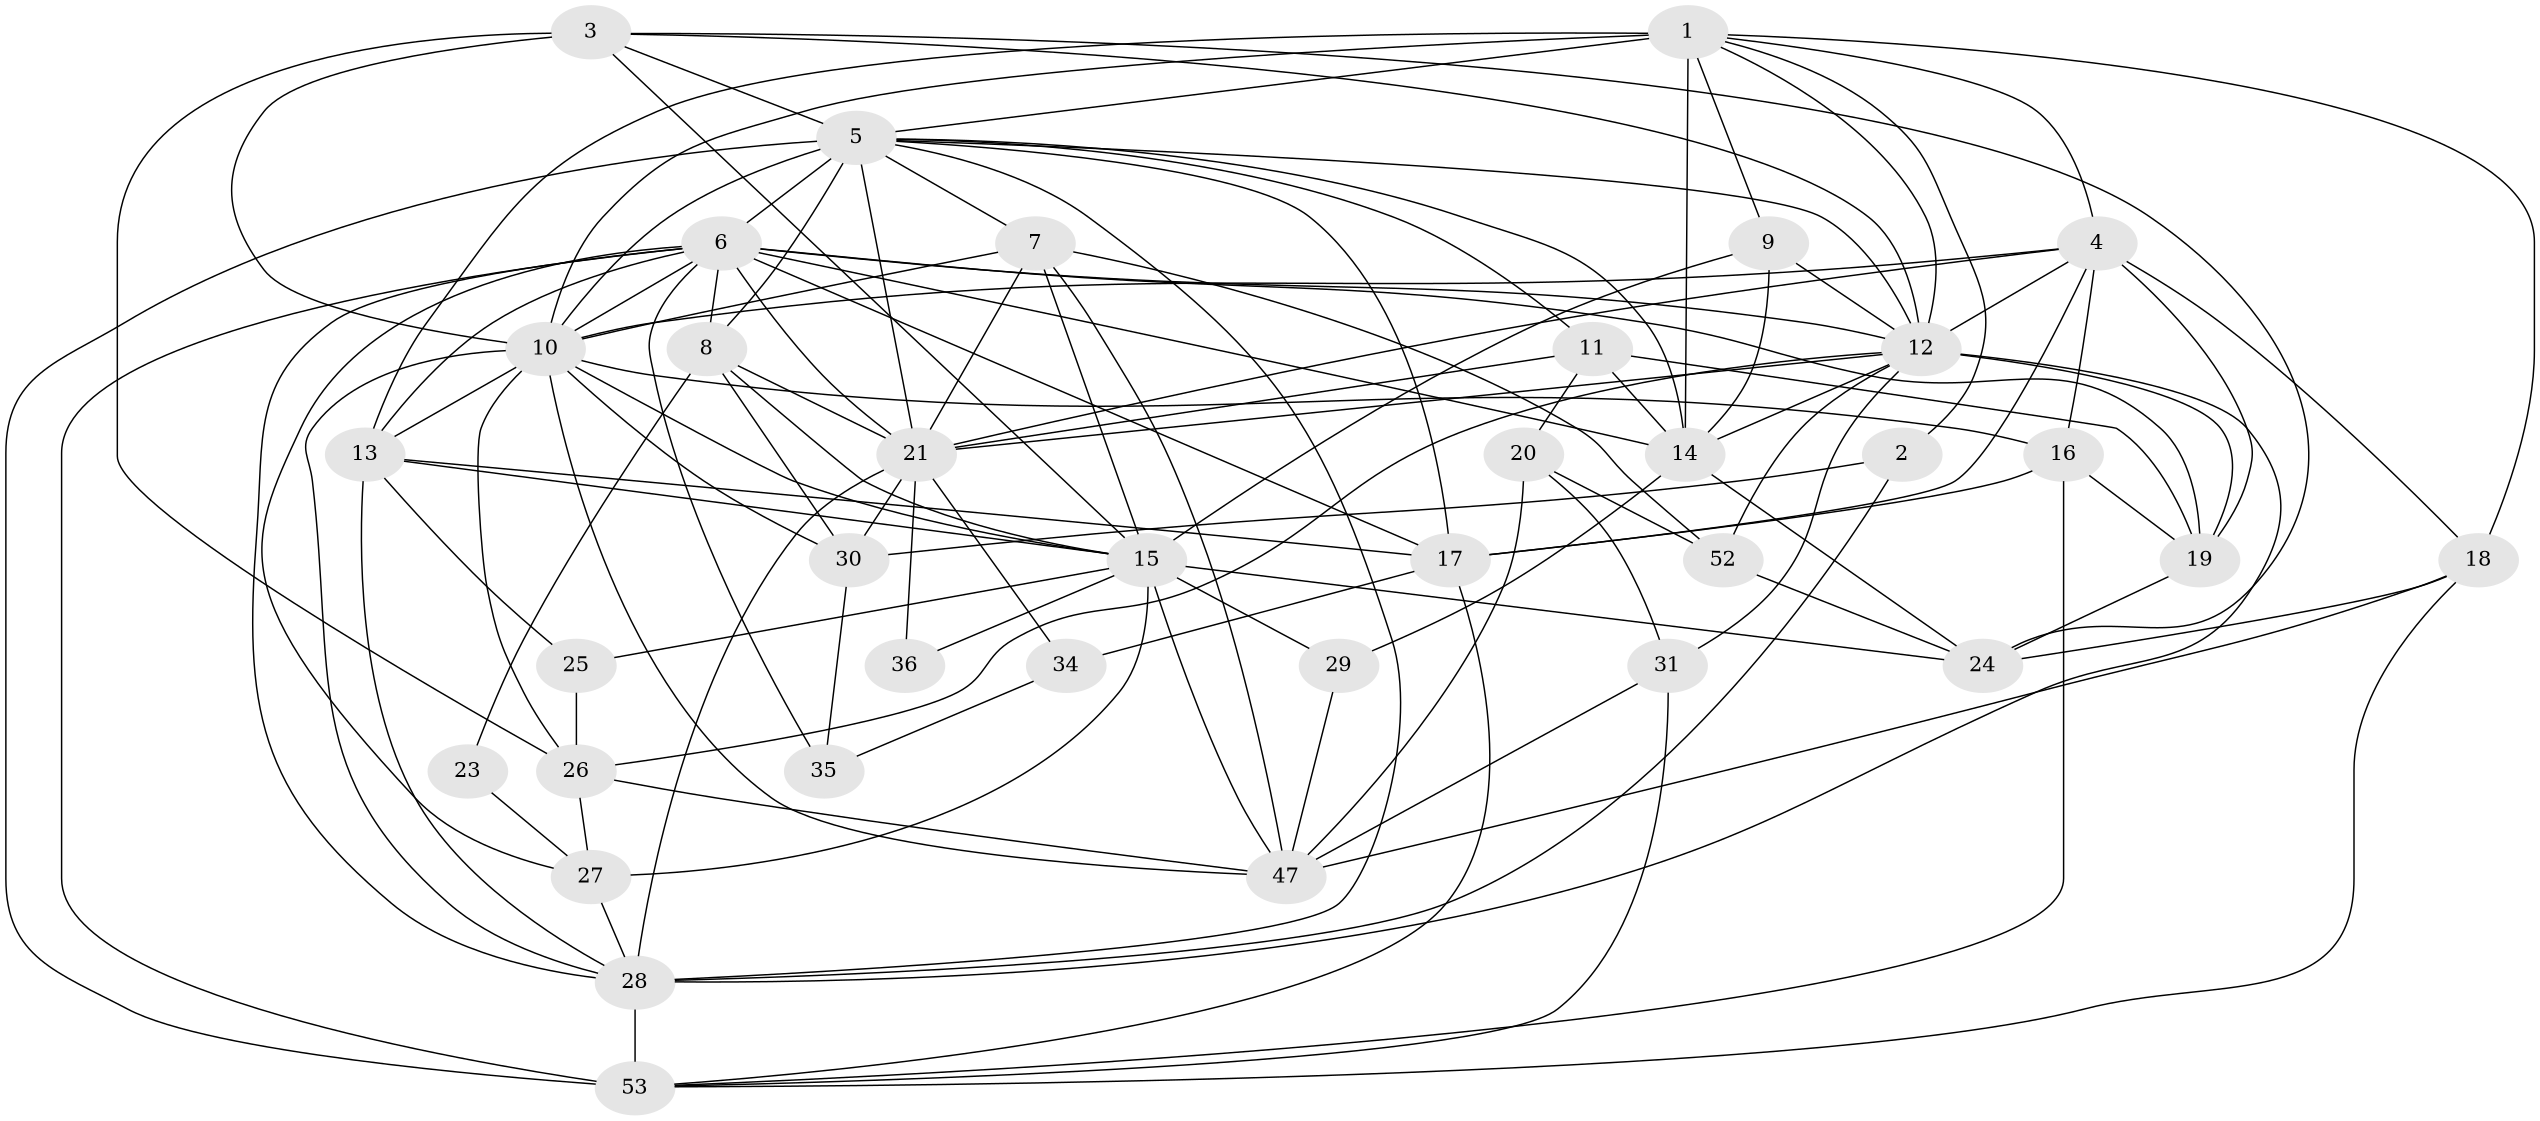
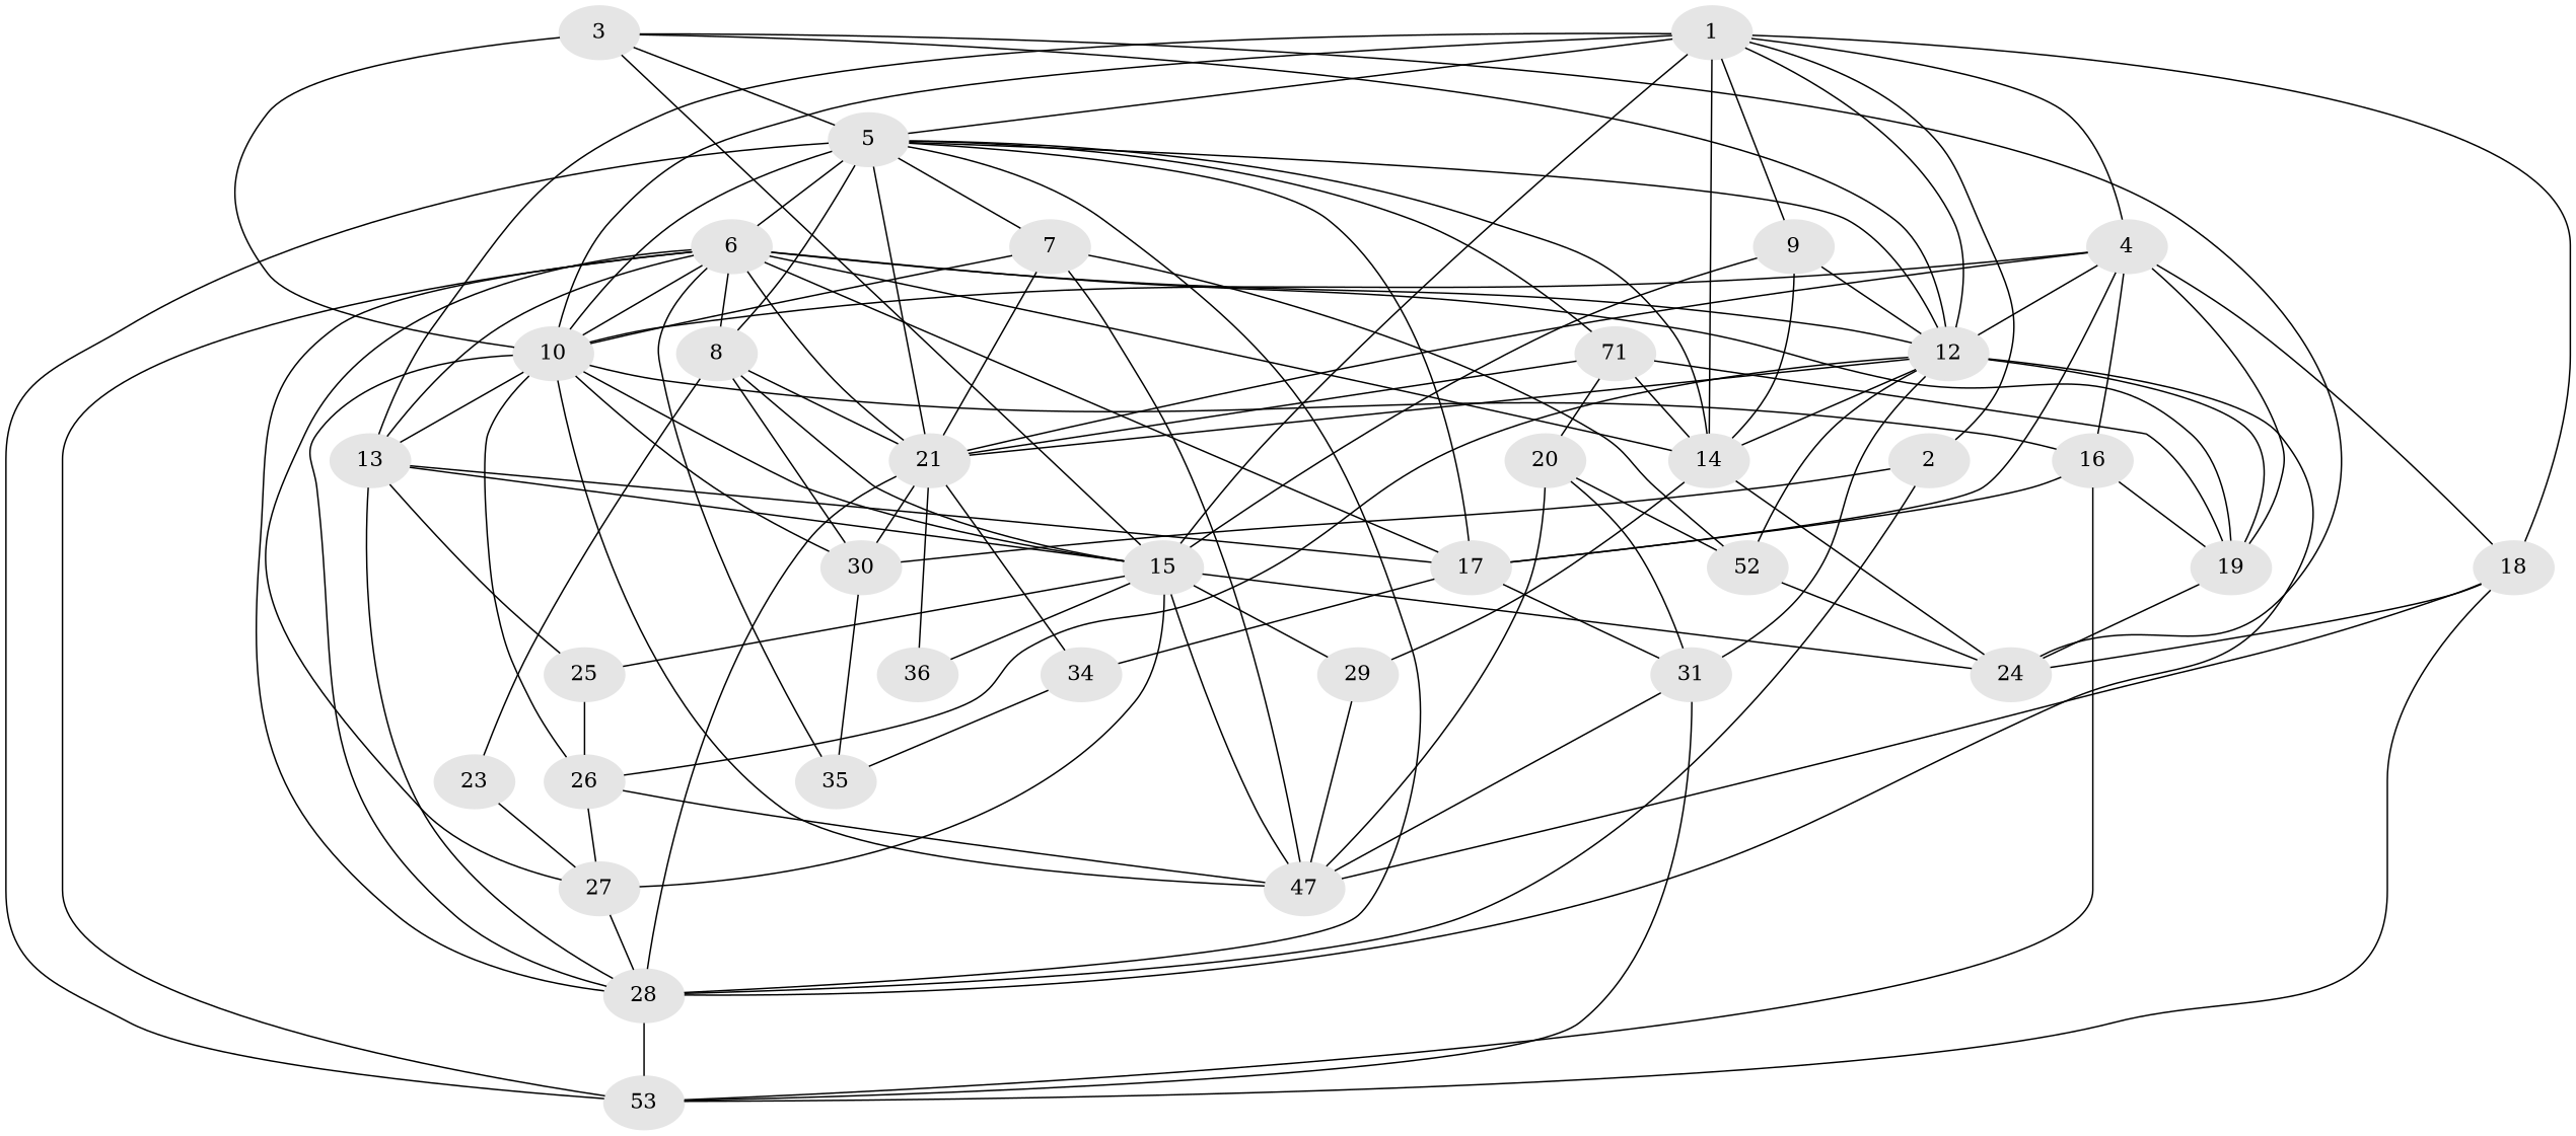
  graph {
    node [color=gray90 style=filled]
    edge [weight=1.0]
    1
    2
    4
    5
    9
    10
    12
    13
    14
    18
    28
    30
    16
    19
    21
    17
    6
    7
    8
-   11
+   11 [label=71]
    n21 [label=53]
    15
    26
    n24 [label=47]
    n25 [label=52]
    31
    25
    24
    29
    35
    3
    36
    27
    34
    23
    20
    1 -- 2
    1 -- 4
    1 -- 5 [weight=2.0]
    1 -- 9
    1 -- 10
    1 -- 12
    1 -- 13
    1 -- 14
    1 -- 18
    2 -- 28
    2 -- 30
    4 -- 10
    4 -- 12
    4 -- 18
    4 -- 16
    4 -- 19
    4 -- 21
    4 -- 17
    5 -- 10 [weight=3.0]
    5 -- 12 [weight=2.0]
    5 -- 14
    5 -- 28 [weight=2.0]
    5 -- 21
    5 -- 17
    5 -- 6 [weight=4.0]
    5 -- 7 [weight=3.0]
    5 -- 8
    5 -- 11 [weight=2.0]
    5 -- n21 [weight=4.0]
    9 -- 12
    9 -- 14
    9 -- 15 [weight=2.0]
    10 -- 13
    10 -- 28
    10 -- 30 [weight=2.0]
    10 -- 16
    10 -- 15
    10 -- 26
    10 -- n24
    12 -- 14
    12 -- 28
    12 -- 19 [weight=2.0]
    12 -- 21 [weight=2.0]
    12 -- 26
    12 -- n25
    12 -- 31
    13 -- 28
    13 -- 17
    13 -- 15
    13 -- 25
    14 -- 24
    14 -- 29
    18 -- n21 [weight=2.0]
    18 -- n24
    18 -- 24
    28 -- n21 [weight=2.0]
    30 -- 35
    16 -- 19
    16 -- 17
    16 -- n21
    19 -- 24
    21 -- 28
    21 -- 30 [weight=2.0]
    21 -- 36
    21 -- 34
-   17 -- n21
+   17 -- 31
    17 -- 34
    6 -- 10 [weight=2.0]
    6 -- 12
    6 -- 13
    6 -- 14
    6 -- 28
    6 -- 19
    6 -- 21
    6 -- 17
    6 -- 8 [weight=2.0]
    6 -- n21
    6 -- 35
    6 -- 27
    7 -- 10
    7 -- 21
-   7 -- 15
+   1 -- 15
    7 -- n24
    7 -- n25
    8 -- 30
    8 -- 21
    8 -- 15
    8 -- 23
    11 -- 14
    11 -- 19
    11 -- 21
    11 -- 20
    15 -- n24
    15 -- 25
    15 -- 24
    15 -- 29 [weight=2.0]
    15 -- 36
    15 -- 27
    26 -- n24
    26 -- 27
    n25 -- 24
    31 -- n21
    31 -- n24
    25 -- 26
    29 -- n24
    3 -- 5 [weight=2.0]
    3 -- 10
    3 -- 12
    3 -- 15
-   3 -- 26 [weight=2.0]
    3 -- 24
    27 -- 28 [weight=2.0]
    34 -- 35
    23 -- 27
    20 -- n24
    20 -- n25
    20 -- 31
  }
